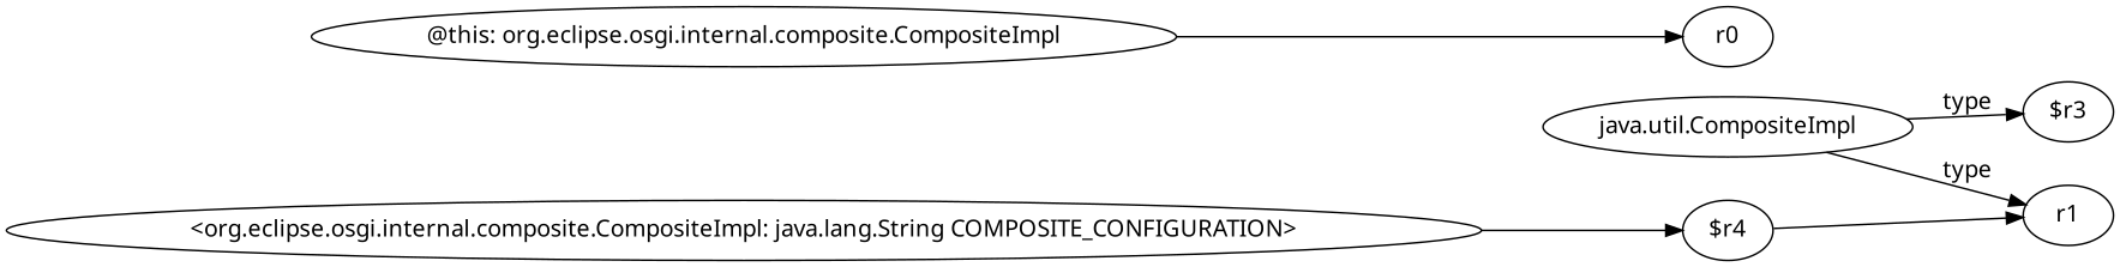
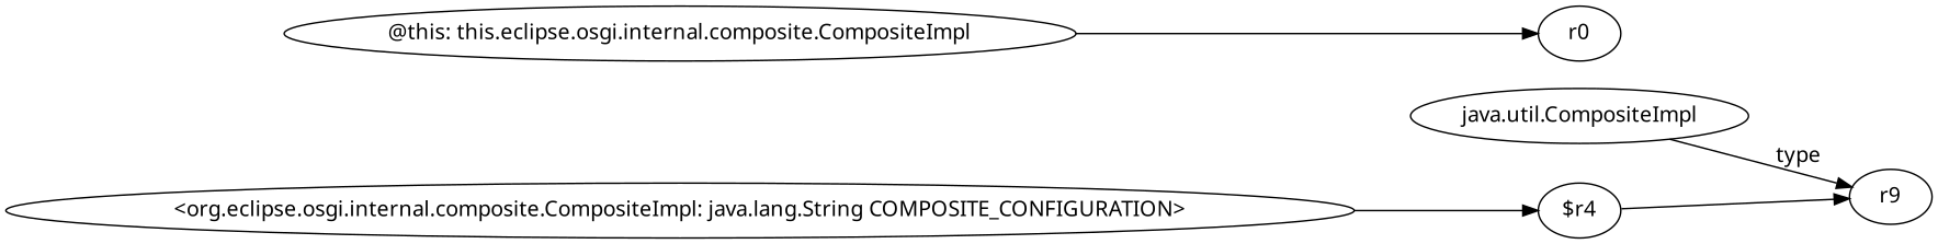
  digraph {
    fontname="Noto Sans"
    rankdir=LR
    node [fontname="Noto Sans"]
    edge [fontname="Noto Sans"]
    n1 [label="java.util.CompositeImpl"]
-   n2 [label="$r3"]
-   n3 [label=r1]
+   n3 [label=r9]
    n4 [label="<org.eclipse.osgi.internal.composite.CompositeImpl: java.lang.String COMPOSITE_CONFIGURATION>"]
    n5 [label="$r4"]
-   n6 [label="@this: org.eclipse.osgi.internal.composite.CompositeImpl"]
+   n6 [label="@this: this.eclipse.osgi.internal.composite.CompositeImpl"]
    n7 [label=r0]
-   n1 -> n2 [label=type]
    n1 -> n3 [label=type]
    n4 -> n5
    n5 -> n3
    n6 -> n7
  }
